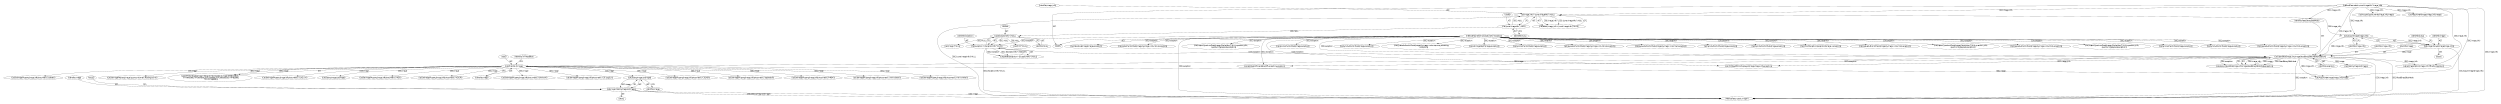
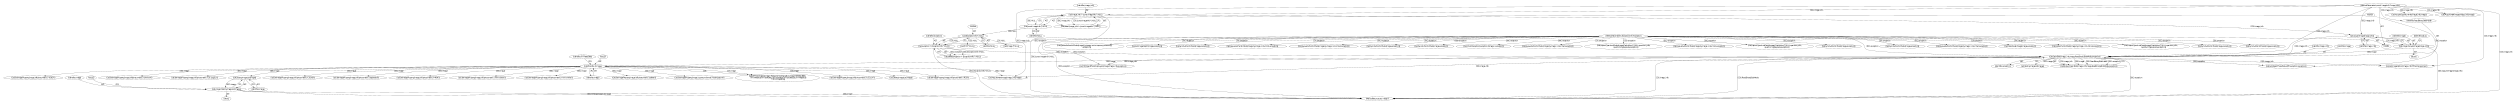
  digraph {
    fontname=Montserrat
    node [fontname=Montserrat]
    edge [fontname=Montserrat]
    n1 [label="(Call,DestroyImageList(image))"]
    n2 [label="(Call,image=DestroyImageList(image))"]
    n3 [label="(Identifier,image)"]
    n4 [label="(MethodReturn,static Image *)"]
    n5 [label="(Block,)"]
    n6 [label="(Call,(thandle_t) image)"]
    n7 [label="(Call,SetImageProperty(image,\"tiff:photometric\",\"CIELAB\"))"]
    n8 [label="(Call,SetImageProperty(image,\"tiff:photometric\",\"min-is-white\"))"]
    n9 [label="(Identifier,image)"]
    n10 [label="(Call,SetImageProperty(image,\"tiff:photometric\",\"palette\"))"]
    n11 [label="(Call,SetImageProperty(image,\"quantum:format\",\"floating-point\"))"]
    n12 [label="(Call,TIFFClientOpen(image->filename,\"rb\",(thandle_t) image,TIFFReadBlob,\n    TIFFWriteBlob,TIFFSeekBlob,TIFFCloseBlob,TIFFGetBlobSize,TIFFMapBlob,\n    TIFFUnmapBlob))"]
    n13 [label="(Call,SetImageProperty(image,\"tiff:photometric\",\"LOGLUV\"))"]
    n14 [label="(Call,DestroyImageList(image))"]
    n15 [label="(Call,SetImageProperty(image,\"tiff:photometric\",\"RGB\"))"]
    n16 [label="(Call,SetImageProperty(image,\"tiff:photometric\",\"YCBCR\"))"]
    n17 [label="(Call,SetImageProperty(image,\"tiff:photometric\",\"unknown\"))"]
    n18 [label="(Call,SetImageProperty(image,\"tiff:photometric\",\"CIE Log2(L)\"))"]
    n19 [label="(Call,AcquireNextImage(image_info,image))"]
    n20 [label="(Call,SetImageProperty(image,\"tiff:photometric\",\"separated\"))"]
    n21 [label="(Call,SetImageProperty(image,\"tiff:photometric\",\"MASK\"))"]
    n22 [label="(Call,SetImageProperty(image,\"tiff:photometric\",\"min-is-black\"))"]
    n23 [label="(Call,OpenBlob(image_info,image,ReadBinaryBlobMode,exception))"]
    n24 [label="(Call,SetMagickThreadValue(tiff_exception,exception))"]
    n25 [label="(Identifier,exception)"]
    n26 [label="(Call,DestroyImageList(image))"]
    n27 [label="(Call,status=OpenBlob(image_info,image,ReadBinaryBlobMode,exception))"]
    n28 [label="(Call,TIFFReadPhotoshopLayers(image,image_info,exception))"]
    n29 [label="(Call,GetImageOption(image_info,\"tiff:exif-properties\"))"]
    n30 [label="(Call,AcquireImage(image_info))"]
    n31 [label="(Call,image=AcquireImage(image_info))"]
    n32 [label="(Identifier,image_info)"]
    n33 [label="(Block,)"]
    n34 [label="(Call,image_info != (const ImageInfo *) NULL)"]
    n35 [label="(Call,(const ImageInfo *) NULL)"]
    n36 [label="(Call,assert(image_info != (const ImageInfo *) NULL))"]
    n37 [label="(Call,(ExceptionInfo *) NULL)"]
    n38 [label="(Identifier,NULL)"]
    n39 [label="(MethodParameterIn,const ImageInfo *image_info)"]
    n40 [label="(Call,AcquireQuantumInfo(image_info,image))"]
    n41 [label="(Call,AcquireNextImage(image_info,image))"]
    1000115
    n43 [label="(Identifier,ReadBinaryBlobMode)"]
    n44 [label="(Call,exception != (ExceptionInfo *) NULL)"]
    n45 [label="(Call,(TIFF *) NULL)"]
    n46 [label="(Identifier,NULL)"]
    n47 [label="(Call,(Image *) NULL)"]
    n48 [label="(Call,palette(exception != (ExceptionInfo *) NULL))"]
    n49 [label="(MethodParameterIn,ExceptionInfo *exception)"]
    n50 [label="(Call,SyncAuthenticPixels(image,exception))"]
    n51 [label="(Call,QueueAuthenticPixels(image,0,y,image->columns,1,exception))"]
    n52 [label="(Call,DecodeLabImage(image,exception))"]
    n53 [label="(Call,GetAuthenticPixels(image,0,y,image->columns,1,exception))"]
    n54 [label="(Call,ImportQuantumPixels(image,(CacheView *) NULL,quantum_info,\n              quantum_type,pixels,exception))"]
    n55 [label="(Call,SyncAuthenticPixels(image,exception))"]
    n56 [label="(Call,SyncAuthenticPixels(image,exception))"]
    n57 [label="(Call,QueueAuthenticPixels(image,0,y,image->columns,rows_remaining,\n            exception))"]
    n58 [label="(Call,GetImageDepth(image,exception))"]
    n59 [label="(Call,SyncAuthenticPixels(image,exception))"]
    n60 [label="(Call,QueueAuthenticPixels(image,0,y,image->columns,1,exception))"]
    n61 [label="(Call,QueueAuthenticPixels(image,0,y,image->columns,1,exception))"]
    n62 [label="(Call,SyncAuthenticPixels(image,exception))"]
    n63 [label="(Call,SyncAuthenticPixels(image,exception))"]
    n64 [label="(Call,InheritException(exception,&image->exception))"]
    n65 [label="(Call,QueueAuthenticPixels(image,0,y,image->columns,1,exception))"]
    n66 [label="(Call,ImportQuantumPixels(image,(CacheView *) NULL,quantum_info,\n            quantum_type,pixels,exception))"]
    n67 [label="(Call,QueueAuthenticPixels(image,0,y,image->columns,1,exception))"]
    n68 [label="(Call,ImportQuantumPixels(image,(CacheView *) NULL,quantum_info,\n            quantum_type,pixels,exception))"]
    n69 [label="(Call,SyncAuthenticPixels(image,exception))"]
    n70 [label="(Identifier,exception)"]
    n71 [label="(Identifier,status)"]
    n72 [label="(Identifier,image_info)"]
    n73 [label="(Identifier,image)"]
    n74 [label="(Identifier,image_info)"]
    n75 [label="(Identifier,TIFFReadBlob)"]
    n76 [label="(Identifier,image)"]
    n77 [label="(Identifier,image)"]
    1000231
    1000159
    1000186
    1000253
    n1 -> n2 [label="AST: "]
    n1 -> n2 [label="DDG: image"]
    n1 -> n3 [label="CFG: "]
    n2 -> n1 [label="CFG: "]
    n2 -> n4 [label="DDG: image"]
    n2 -> n4 [label="DDG: DestroyImageList(image)"]
    n2 -> n5 [label="AST: "]
    n3 -> n1 [label="AST: "]
    n6 -> n1 [label="DDG: image"]
    n6 -> n7 [label="DDG: image"]
    n6 -> n8 [label="DDG: image"]
    n6 -> n9 [label="CFG: "]
    n6 -> n10 [label="DDG: image"]
    n6 -> n11 [label="DDG: image"]
    n6 -> n12 [label="AST: "]
    n6 -> n12 [label="DDG: image"]
    n6 -> n13 [label="DDG: image"]
    n6 -> n14 [label="DDG: image"]
    n6 -> n15 [label="DDG: image"]
    n6 -> n16 [label="DDG: image"]
    n6 -> n17 [label="DDG: image"]
    n6 -> n18 [label="DDG: image"]
    n6 -> n19 [label="DDG: image"]
    n6 -> n20 [label="DDG: image"]
    n6 -> n21 [label="DDG: image"]
    n6 -> n22 [label="DDG: image"]
    n9 -> n6 [label="AST: "]
    n23 -> n4 [label="DDG: image_info"]
    n23 -> n4 [label="DDG: ReadBinaryBlobMode"]
    n23 -> n4 [label="DDG: exception"]
    n23 -> n6 [label="DDG: image"]
    n23 -> n19 [label="DDG: image_info"]
    n23 -> n24 [label="DDG: exception"]
    n23 -> n25 [label="CFG: "]
    n23 -> n26 [label="DDG: image"]
    n23 -> n27 [label="AST: "]
    n23 -> n27 [label="DDG: image_info"]
    n23 -> n27 [label="DDG: image"]
    n23 -> n27 [label="DDG: ReadBinaryBlobMode"]
    n23 -> n27 [label="DDG: exception"]
    n23 -> n28 [label="DDG: image_info"]
    n23 -> n29 [label="DDG: image_info"]
    n25 -> n23 [label="AST: "]
    n27 -> n23 [label="CFG: "]
    n30 -> n23 [label="DDG: image_info"]
    n30 -> n31 [label="AST: "]
    n30 -> n31 [label="DDG: image_info"]
    n30 -> n32 [label="CFG: "]
    n31 -> n4 [label="DDG: AcquireImage(image_info)"]
    n31 -> n23 [label="DDG: image"]
    n31 -> n30 [label="CFG: "]
    n31 -> n33 [label="AST: "]
    n32 -> n30 [label="AST: "]
    n34 -> n4 [label="DDG: (const ImageInfo *) NULL"]
    n34 -> n30 [label="DDG: image_info"]
    n34 -> n35 [label="CFG: "]
    n34 -> n36 [label="AST: "]
    n34 -> n36 [label="DDG: image_info"]
    n34 -> n36 [label="DDG: (const ImageInfo *) NULL"]
    n35 -> n34 [label="AST: "]
    n35 -> n34 [label="DDG: NULL"]
    n35 -> n37 [label="DDG: NULL"]
    n35 -> n38 [label="CFG: "]
    n36 -> n34 [label="CFG: "]
    n37 -> n44 [label="AST: "]
    n37 -> n44 [label="DDG: NULL"]
    n37 -> n45 [label="DDG: NULL"]
    n37 -> n46 [label="CFG: "]
    n37 -> n47 [label="DDG: NULL"]
    n38 -> n35 [label="AST: "]
    n39 -> n4 [label="DDG: image_info"]
    n39 -> n19 [label="DDG: image_info"]
    n39 -> n23 [label="DDG: image_info"]
    n39 -> n29 [label="DDG: image_info"]
    n39 -> n30 [label="DDG: image_info"]
    n39 -> n34 [label="DDG: image_info"]
    n39 -> n40 [label="DDG: image_info"]
    n39 -> n41 [label="DDG: image_info"]
    n39 -> 1000115 [label="AST: "]
    n39 -> n43 [label="DDG: image_info"]
    n43 -> n23 [label="AST: "]
    n44 -> n4 [label="DDG: (ExceptionInfo *) NULL"]
    n44 -> n23 [label="DDG: exception"]
    n44 -> n37 [label="CFG: "]
    n44 -> n48 [label="AST: "]
    n44 -> n48 [label="DDG: exception"]
    n44 -> n48 [label="DDG: (ExceptionInfo *) NULL"]
    n46 -> n37 [label="AST: "]
    n48 -> n44 [label="CFG: "]
    n49 -> n4 [label="DDG: exception"]
    n49 -> n23 [label="DDG: exception"]
-   n49 -> n24 [label="DDG: exception"]
+   1000159 -> n24 [label="DDG: exception"]
    n49 -> n28 [label="DDG: exception"]
    n49 -> 1000115 [label="AST: "]
    n49 -> n44 [label="DDG: exception"]
    n49 -> n50 [label="DDG: exception"]
    n49 -> n51 [label="DDG: exception"]
    n49 -> n52 [label="DDG: exception"]
    n49 -> n53 [label="DDG: exception"]
    n49 -> n54 [label="DDG: exception"]
    n49 -> n55 [label="DDG: exception"]
    n49 -> n56 [label="DDG: exception"]
    n49 -> n57 [label="DDG: exception"]
    n49 -> n58 [label="DDG: exception"]
    n49 -> n59 [label="DDG: exception"]
    n49 -> n60 [label="DDG: exception"]
    n49 -> n61 [label="DDG: exception"]
    n49 -> n62 [label="DDG: exception"]
    n49 -> n63 [label="DDG: exception"]
    n49 -> n64 [label="DDG: exception"]
    n49 -> n65 [label="DDG: exception"]
    n49 -> n66 [label="DDG: exception"]
    n49 -> n67 [label="DDG: exception"]
    n49 -> n68 [label="DDG: exception"]
    n49 -> n69 [label="DDG: exception"]
    n70 -> n44 [label="AST: "]
    n71 -> n31 [label="CFG: "]
    n72 -> n34 [label="AST: "]
    n73 -> n31 [label="AST: "]
    n74 -> n23 [label="AST: "]
    n75 -> n6 [label="CFG: "]
    n76 -> n23 [label="AST: "]
    n77 -> n2 [label="AST: "]
    1000231 -> n6 [label="AST: "]
    1000159 -> n35 [label="AST: "]
    1000186 -> n37 [label="AST: "]
    1000253 -> n2 [label="CFG: "]
  }
